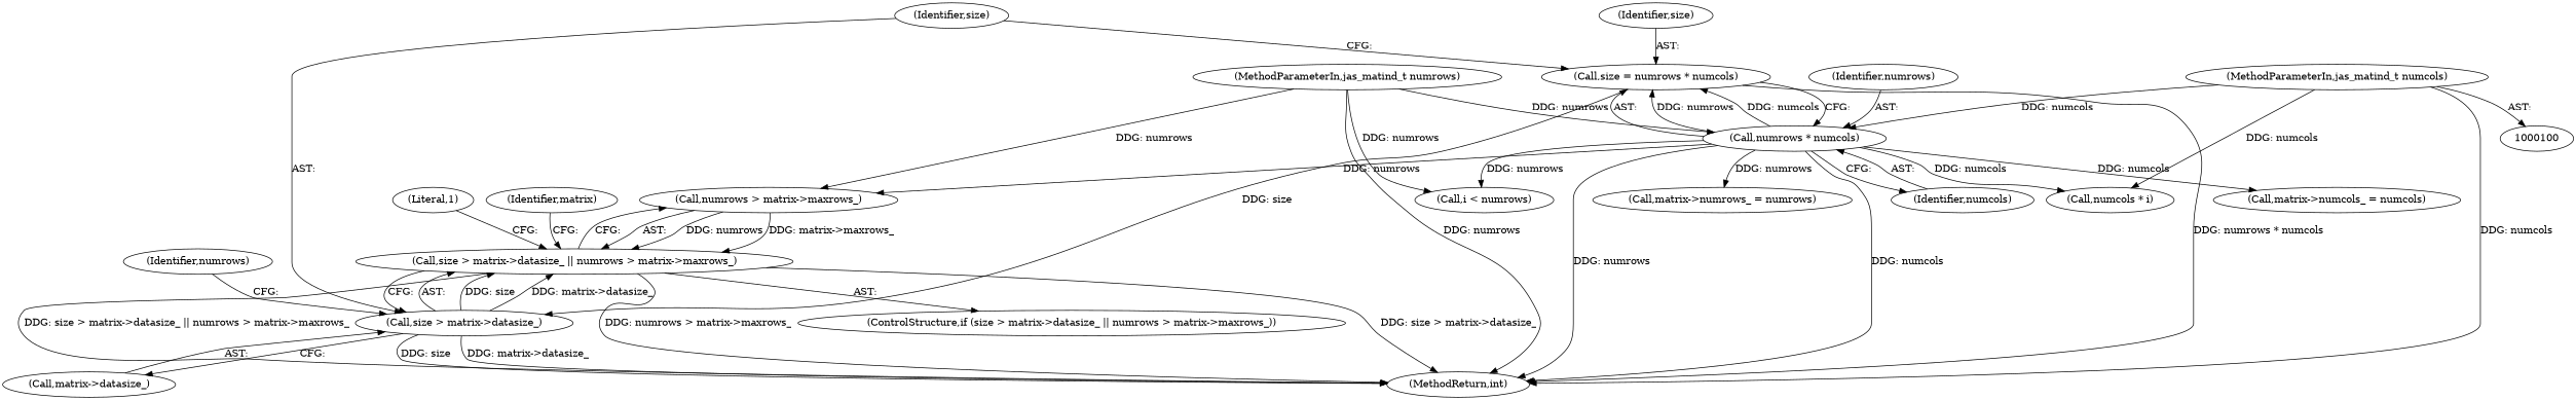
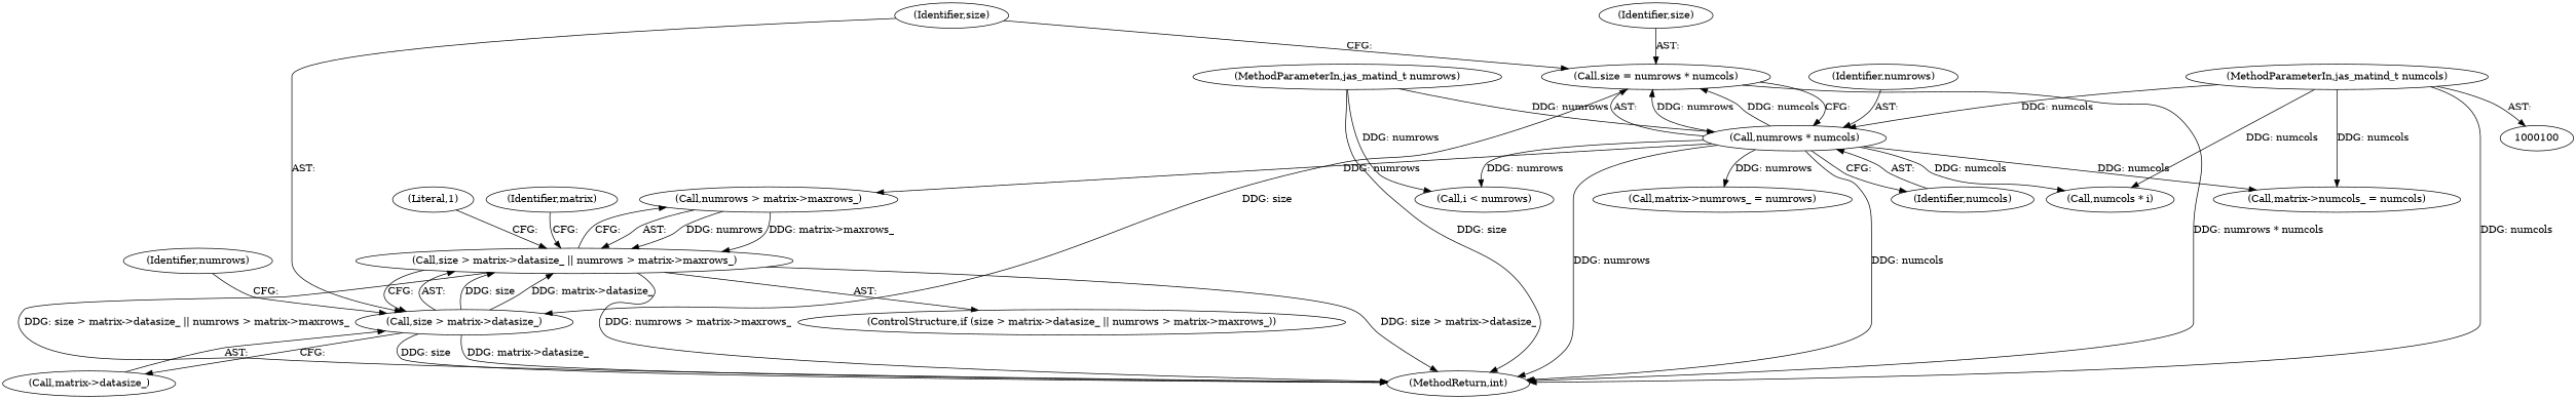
  digraph {
    n1 [label="(Call,size = numrows * numcols)"]
    n2 [label="(Call,numrows * numcols)"]
    n3 [label="(Call,size > matrix->datasize_)"]
    n4 [label="(MethodReturn,int)"]
    n5 [label="(Call,numrows > matrix->maxrows_)"]
    n6 [label="(Call,numcols * i)"]
    n7 [label="(Call,matrix->numrows_ = numrows)"]
    n8 [label="(Call,matrix->numcols_ = numcols)"]
    n9 [label="(Identifier,numcols)"]
    n10 [label="(Call,i < numrows)"]
    n11 [label="(Call,size > matrix->datasize_ || numrows > matrix->maxrows_)"]
    n12 [label="(Call,matrix->datasize_)"]
    n13 [label="(MethodParameterIn,jas_matind_t numrows)"]
    n14 [label="(MethodParameterIn,jas_matind_t numcols)"]
    1000100
    n16 [label="(ControlStructure,if (size > matrix->datasize_ || numrows > matrix->maxrows_))"]
    n17 [label="(Identifier,numrows)"]
    n18 [label="(Literal,1)"]
    n19 [label="(Identifier,size)"]
    n20 [label="(Identifier,size)"]
    n21 [label="(Identifier,matrix)"]
    n22 [label="(Identifier,numrows)"]
    n1 -> n2 [label="CFG: "]
    n1 -> n3 [label="DDG: size"]
    n1 -> n4 [label="DDG: numrows * numcols"]
    n2 -> n1 [label="AST: "]
    n2 -> n1 [label="DDG: numrows"]
    n2 -> n1 [label="DDG: numcols"]
    n2 -> n4 [label="DDG: numrows"]
    n2 -> n4 [label="DDG: numcols"]
    n2 -> n5 [label="DDG: numrows"]
    n2 -> n6 [label="DDG: numcols"]
    n2 -> n7 [label="DDG: numrows"]
    n2 -> n8 [label="DDG: numcols"]
    n2 -> n9 [label="CFG: "]
    n2 -> n10 [label="DDG: numrows"]
    n3 -> n4 [label="DDG: size"]
    n3 -> n4 [label="DDG: matrix->datasize_"]
    n3 -> n11 [label="AST: "]
    n3 -> n11 [label="DDG: size"]
    n3 -> n11 [label="DDG: matrix->datasize_"]
    n3 -> n12 [label="CFG: "]
    n5 -> n11 [label="AST: "]
    n5 -> n11 [label="DDG: numrows"]
    n5 -> n11 [label="DDG: matrix->maxrows_"]
    n9 -> n2 [label="AST: "]
    n11 -> n3 [label="CFG: "]
    n11 -> n4 [label="DDG: numrows > matrix->maxrows_"]
    n11 -> n4 [label="DDG: size > matrix->datasize_"]
    n11 -> n4 [label="DDG: size > matrix->datasize_ || numrows > matrix->maxrows_"]
    n11 -> n5 [label="CFG: "]
    n11 -> n16 [label="AST: "]
    n12 -> n3 [label="AST: "]
    n13 -> n2 [label="DDG: numrows"]
-   n13 -> n4 [label="DDG: numrows"]
-   n13 -> n5 [label="DDG: numrows"]
+   n13 -> n4 [label="DDG: size"]
    n13 -> n10 [label="DDG: numrows"]
    n14 -> n2 [label="DDG: numcols"]
    n14 -> n4 [label="DDG: numcols"]
    n14 -> n6 [label="DDG: numcols"]
+   n14 -> n8 [label="DDG: numcols"]
    n14 -> 1000100 [label="AST: "]
    n17 -> n3 [label="CFG: "]
    n18 -> n11 [label="CFG: "]
    n19 -> n1 [label="CFG: "]
    n19 -> n3 [label="AST: "]
    n20 -> n1 [label="AST: "]
    n21 -> n11 [label="CFG: "]
    n22 -> n2 [label="AST: "]
  }
